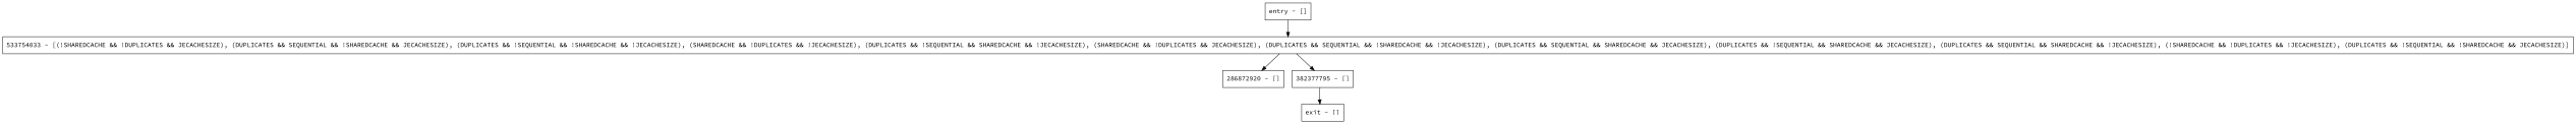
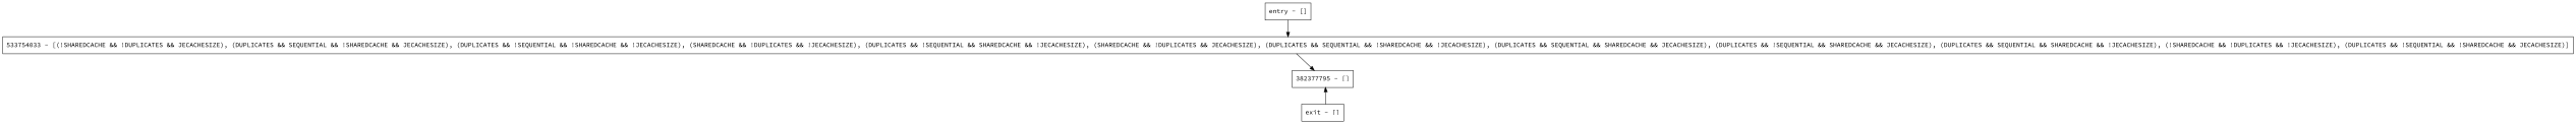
  digraph {
    fontname="Source Code Pro"
    node [fontname="Source Code Pro" shape=record]
    edge [fontname="Source Code Pro"]
    n1 [label="entry - []"]
    n2 [label="533754033 - [(!SHAREDCACHE && !DUPLICATES && JECACHESIZE), (DUPLICATES && SEQUENTIAL && !SHAREDCACHE && JECACHESIZE), (DUPLICATES && !SEQUENTIAL && !SHAREDCACHE && !JECACHESIZE), (SHAREDCACHE && !DUPLICATES && !JECACHESIZE), (DUPLICATES && !SEQUENTIAL && SHAREDCACHE && !JECACHESIZE), (SHAREDCACHE && !DUPLICATES && JECACHESIZE), (DUPLICATES && SEQUENTIAL && !SHAREDCACHE && !JECACHESIZE), (DUPLICATES && SEQUENTIAL && SHAREDCACHE && JECACHESIZE), (DUPLICATES && !SEQUENTIAL && SHAREDCACHE && JECACHESIZE), (DUPLICATES && SEQUENTIAL && SHAREDCACHE && !JECACHESIZE), (!SHAREDCACHE && !DUPLICATES && !JECACHESIZE), (DUPLICATES && !SEQUENTIAL && !SHAREDCACHE && JECACHESIZE)]"]
-   n3 [label="286872920 - []"]
    n4 [label="382377795 - []"]
    n5 [label="exit - []"]
    n1 -> n2
-   n2 -> n3
    n2 -> n4
-   n4 -> n5
+   n5 -> n4
  }
